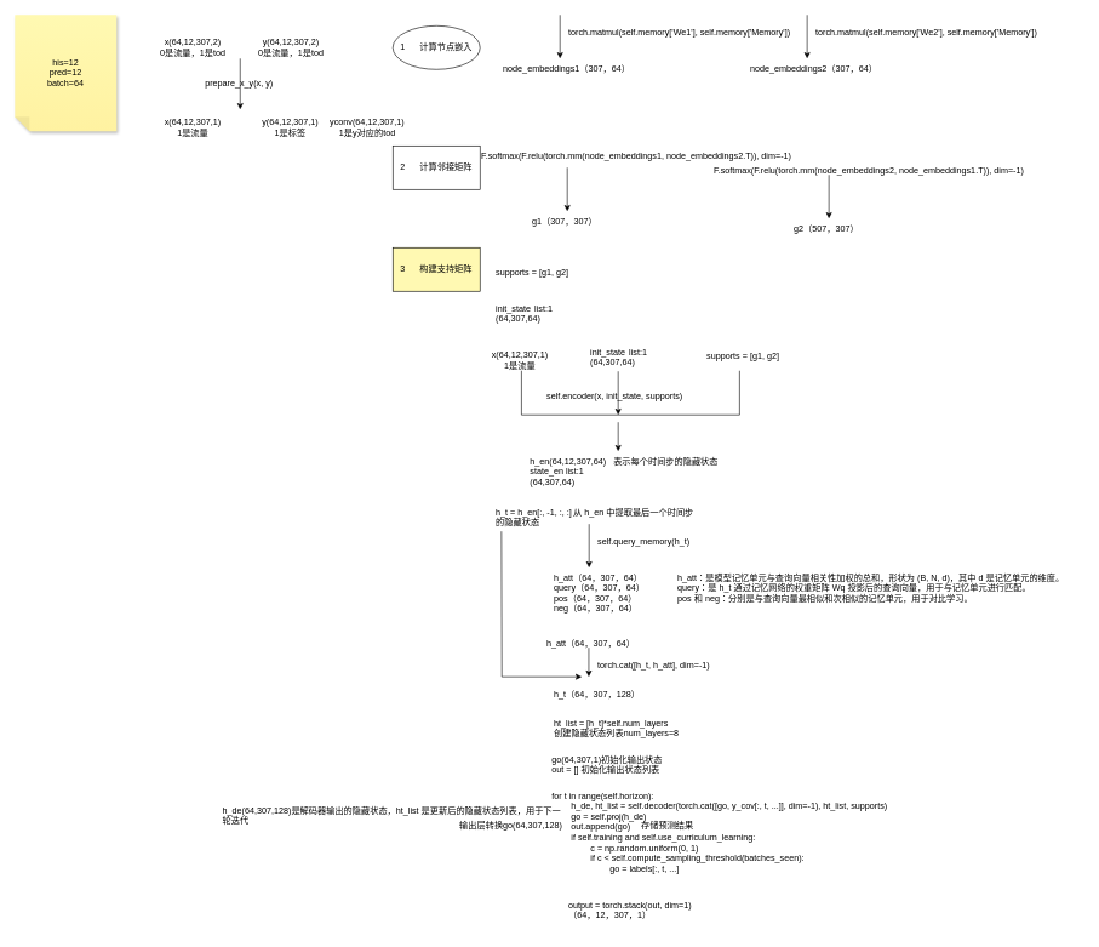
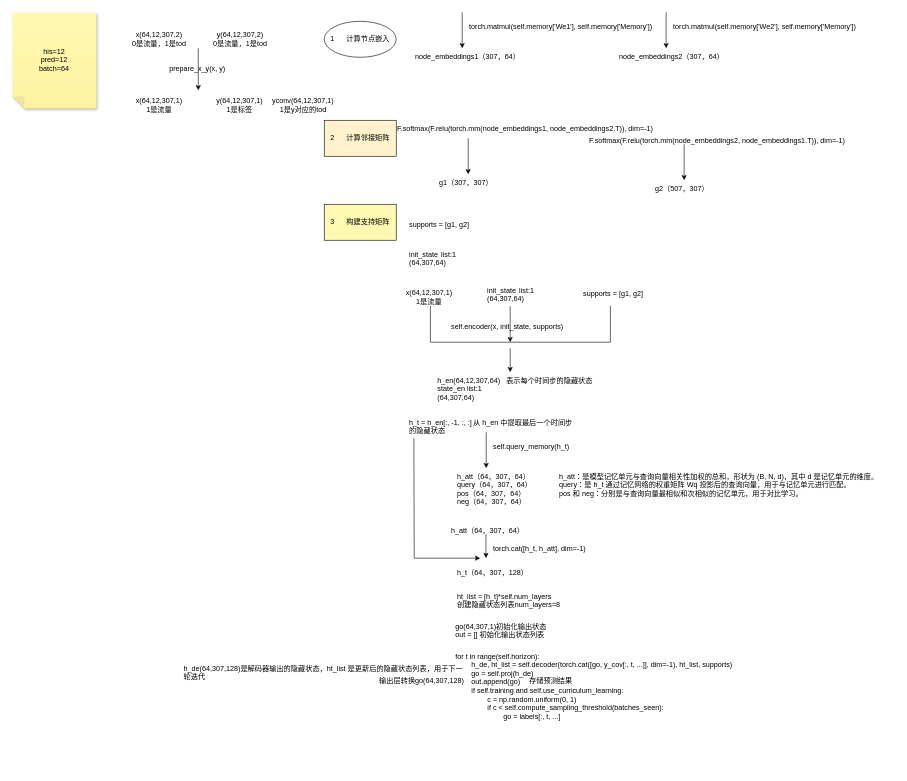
  <mxCell id="0" />
  <mxCell id="1" parent="0" />
  <mxCell id="2" value="his=12&lt;div&gt;pred=12&lt;/div&gt;&lt;div&gt;batch=64&lt;/div&gt;" style="shape=note;whiteSpace=wrap;html=1;backgroundOutline=1;fontColor=#000000;darkOpacity=0.05;fillColor=#FFF9B2;strokeColor=none;fillStyle=solid;direction=west;gradientDirection=north;gradientColor=#FFF2A1;shadow=1;size=20;pointerEvents=1;" vertex="1" parent="1"><mxGeometry x="20" y="20" width="140" height="160" as="geometry" /></mxCell>
  <mxCell id="3" value="x(64,12,307,2)&lt;div&gt;0是流量，1是tod&lt;/div&gt;" style="text;strokeColor=none;align=center;fillColor=none;html=1;verticalAlign=middle;whiteSpace=wrap;rounded=0;" vertex="1" parent="1"><mxGeometry x="170" y="50" width="190" height="30" as="geometry" /></mxCell>
  <mxCell id="4" value="y(64,12,307,2)&lt;div&gt;0是流量，1是tod&lt;br&gt;&lt;/div&gt;" style="text;strokeColor=none;align=center;fillColor=none;html=1;verticalAlign=middle;whiteSpace=wrap;rounded=0;" vertex="1" parent="1"><mxGeometry x="340" y="50" width="120" height="30" as="geometry" /></mxCell>
  <mxCell id="5" value="" style="endArrow=classic;html=1;rounded=0;" edge="1" parent="1"><mxGeometry width="50" height="50" relative="1" as="geometry"><mxPoint x="330" as="sourcePoint" y="80" /><mxPoint x="330" y="150" as="targetPoint" /></mxGeometry></mxCell>
  <mxCell id="6" value="prepare_x_y(x, y)" style="text;whiteSpace=wrap;html=1;" vertex="1" parent="1"><mxGeometry x="280" y="100" width="130" height="40" as="geometry" /></mxCell>
  <mxCell id="7" value="x(64,12,307,1)&lt;div&gt;1是流量&lt;/div&gt;" style="text;strokeColor=none;align=center;fillColor=none;html=1;verticalAlign=middle;whiteSpace=wrap;rounded=0;" vertex="1" parent="1"><mxGeometry x="170" y="160" width="190" height="30" as="geometry" /></mxCell>
  <mxCell id="8" value="y(64,12,307,1)&lt;div&gt;1是标签&lt;/div&gt;" style="text;strokeColor=none;align=center;fillColor=none;html=1;verticalAlign=middle;whiteSpace=wrap;rounded=0;" vertex="1" parent="1"><mxGeometry x="304" y="160" width="190" height="30" as="geometry" /></mxCell>
  <mxCell id="9" value="yconv(64,12,307,1)&lt;div&gt;1是y对应的tod&lt;/div&gt;" style="text;strokeColor=none;align=center;fillColor=none;html=1;verticalAlign=middle;whiteSpace=wrap;rounded=0;" vertex="1" parent="1"><mxGeometry x="410" y="160" width="190" height="30" as="geometry" /></mxCell>
  <mxCell id="10" value="node_embeddings1（307，64）" style="text;whiteSpace=wrap;html=1;" vertex="1" parent="1"><mxGeometry x="690" width="203" height="40" as="geometry" y="80" /></mxCell>
  <mxCell id="11" value="" style="endArrow=classic;html=1;rounded=0;" edge="1" parent="1"><mxGeometry width="50" height="50" relative="1" as="geometry"><mxPoint x="770" y="20" as="sourcePoint" /><mxPoint x="770" as="targetPoint" y="80" /></mxGeometry></mxCell>
  <mxCell id="12" value="torch.matmul(self.memory['We1'], self.memory['Memory'])" style="text;whiteSpace=wrap;html=1;" vertex="1" parent="1"><mxGeometry x="780" y="30" width="340" height="40" as="geometry" /></mxCell>
  <mxCell id="13" value="node_embeddings2（307，64）" style="text;whiteSpace=wrap;html=1;" vertex="1" parent="1"><mxGeometry x="1030" width="203" height="40" as="geometry" y="80" /></mxCell>
  <mxCell id="14" value="" style="endArrow=classic;html=1;rounded=0;" edge="1" parent="1"><mxGeometry width="50" height="50" relative="1" as="geometry"><mxPoint x="1110" y="20" as="sourcePoint" /><mxPoint x="1110" as="targetPoint" y="80" /></mxGeometry></mxCell>
  <mxCell id="15" value="torch.matmul(self.memory['We2'], self.memory['Memory'])" style="text;whiteSpace=wrap;html=1;" vertex="1" parent="1"><mxGeometry x="1120" y="30" width="340" height="40" as="geometry" /></mxCell>
  <mxCell id="16" value="1&lt;span style=&quot;white-space: pre;&quot;&gt;&#09;&lt;/span&gt;计算节点嵌入" style="ellipse;whiteSpace=wrap;html=1;" vertex="1" parent="1"><mxGeometry x="540" y="35" width="120" height="60" as="geometry" /></mxCell>
- <mxCell id="17" value="2&lt;span style=&quot;white-space: pre;&quot;&gt;&#09;&lt;/span&gt;计算邻接矩阵" style="rounded=0;whiteSpace=wrap;html=1;" vertex="1" parent="1"><mxGeometry x="540" y="200" width="120" height="60" as="geometry" /></mxCell>
+ <mxCell id="17" value="2&lt;span style=&quot;white-space: pre;&quot;&gt;&#09;&lt;/span&gt;计算邻接矩阵" style="rounded=0;whiteSpace=wrap;html=1;fillColor=#fff2cc;" vertex="1" parent="1"><mxGeometry x="540" y="200" width="120" height="60" as="geometry" /></mxCell>
  <mxCell id="18" value="F.softmax(F.relu(torch.mm(node_embeddings1, node_embeddings2.T)), dim=-1)" style="text;whiteSpace=wrap;html=1;" vertex="1" parent="1"><mxGeometry x="660" y="200" width="460" height="40" as="geometry" /></mxCell>
  <mxCell id="19" value="" style="endArrow=classic;html=1;rounded=0;" edge="1" parent="1"><mxGeometry width="50" height="50" relative="1" as="geometry"><mxPoint x="780" y="230" as="sourcePoint" /><mxPoint x="780" y="290" as="targetPoint" /></mxGeometry></mxCell>
  <mxCell id="20" value="g1（307，307）" style="text;whiteSpace=wrap;html=1;" vertex="1" parent="1"><mxGeometry x="730" y="290" width="103.5" height="40" as="geometry" /></mxCell>
  <mxCell id="21" value="F.softmax(F.relu(torch.mm(node_embeddings2, node_embeddings1.T)), dim=-1)" style="text;whiteSpace=wrap;html=1;" vertex="1" parent="1"><mxGeometry x="980" y="220" width="460" height="20" as="geometry" /></mxCell>
  <mxCell id="22" value="" style="endArrow=classic;html=1;rounded=0;" edge="1" parent="1"><mxGeometry width="50" height="50" relative="1" as="geometry"><mxPoint x="1140" y="240" as="sourcePoint" /><mxPoint x="1140" y="300" as="targetPoint" /></mxGeometry></mxCell>
  <mxCell id="23" value="g2（507，307）" style="text;whiteSpace=wrap;html=1;" vertex="1" parent="1"><mxGeometry x="1090" y="300" width="103.5" height="40" as="geometry" /></mxCell>
  <mxCell id="24" value="supports = [g1, g2]" style="text;whiteSpace=wrap;html=1;" vertex="1" parent="1"><mxGeometry x="680" y="360" width="130" height="40" as="geometry" /></mxCell>
  <mxCell id="25" value="3&lt;span style=&quot;white-space: pre;&quot;&gt;&#09;&lt;/span&gt;构建支持矩阵" style="rounded=0;whiteSpace=wrap;html=1;fillColor=#fff9b2;" vertex="1" parent="1"><mxGeometry x="540" y="340" width="120" height="60" as="geometry" /></mxCell>
  <mxCell id="26" value="init_state&lt;span style=&quot;white-space: pre;&quot;&gt;&#09;&lt;/span&gt;list:1&lt;div&gt;(64,307,64)&lt;/div&gt;" style="text;whiteSpace=wrap;html=1;" vertex="1" parent="1"><mxGeometry x="680" y="410" width="160" height="40" as="geometry" /></mxCell>
  <mxCell id="27" value="x(64,12,307,1)&lt;div&gt;1是流量&lt;/div&gt;" style="text;strokeColor=none;align=center;fillColor=none;html=1;verticalAlign=middle;whiteSpace=wrap;rounded=0;" vertex="1" parent="1"><mxGeometry x="620" y="480" width="190" height="30" as="geometry" /></mxCell>
  <mxCell id="28" value="init_state&lt;span style=&quot;white-space: pre;&quot;&gt;&#09;&lt;/span&gt;list:1&lt;div&gt;(64,307,64)&lt;/div&gt;" style="text;whiteSpace=wrap;html=1;" vertex="1" parent="1"><mxGeometry x="810" y="470" width="120" height="40" as="geometry" /></mxCell>
  <mxCell id="29" value="supports = [g1, g2]" style="text;whiteSpace=wrap;html=1;" vertex="1" parent="1"><mxGeometry x="970" y="475" width="130" height="40" as="geometry" /></mxCell>
  <mxCell id="30" value="" style="shape=partialRectangle;whiteSpace=wrap;html=1;bottom=1;right=1;left=1;top=0;fillColor=none;routingCenterX=-0.5;" vertex="1" parent="1"><mxGeometry x="717" y="510" width="300" height="60" as="geometry" /></mxCell>
  <mxCell id="31" value="" style="endArrow=classic;html=1;rounded=0;" edge="1" parent="1"><mxGeometry width="50" height="50" relative="1" as="geometry"><mxPoint x="850" y="510" as="sourcePoint" /><mxPoint x="850" y="570" as="targetPoint" /></mxGeometry></mxCell>
  <mxCell id="32" value="self.encoder(x, init_state, supports)" style="text;whiteSpace=wrap;html=1;" vertex="1" parent="1"><mxGeometry x="750" y="530" width="220" height="40" as="geometry" /></mxCell>
  <mxCell id="33" value="h_en(64,12,307,64)&amp;nbsp; &amp;nbsp;表示每个时间步的隐藏状态&lt;div&gt;state_en list:1&lt;/div&gt;&lt;div&gt;(64,307,64)&lt;/div&gt;" style="text;whiteSpace=wrap;html=1;" vertex="1" parent="1"><mxGeometry x="727" y="620" width="280" height="60" as="geometry" /></mxCell>
  <mxCell id="34" value="" style="endArrow=classic;html=1;rounded=0;" edge="1" parent="1"><mxGeometry width="50" height="50" relative="1" as="geometry"><mxPoint x="850" y="580" as="sourcePoint" /><mxPoint x="850" y="620" as="targetPoint" /></mxGeometry></mxCell>
  <mxCell id="35" value="h_t = h_en[:, -1, :, :]&lt;span style=&quot;white-space: pre;&quot;&gt;&#09;&lt;/span&gt;从 h_en 中提取最后一个时间步的隐藏状态" style="text;whiteSpace=wrap;html=1;" vertex="1" parent="1"><mxGeometry x="680" y="690" width="280" height="40" as="geometry" /></mxCell>
  <mxCell id="36" value="" style="endArrow=classic;html=1;rounded=0;" edge="1" parent="1"><mxGeometry width="50" height="50" relative="1" as="geometry"><mxPoint x="810" y="720" as="sourcePoint" /><mxPoint x="810" y="780" as="targetPoint" /></mxGeometry></mxCell>
  <mxCell id="37" value="self.query_memory(h_t)" style="text;whiteSpace=wrap;html=1;" vertex="1" parent="1"><mxGeometry x="820" y="730" width="160" height="40" as="geometry" /></mxCell>
  <mxCell id="38" value="h_att（64，307，64）&lt;div&gt;query（64，307，64）&lt;/div&gt;&lt;div&gt;pos（64，307，64）&lt;/div&gt;&lt;div&gt;neg（64，307，64）&lt;/div&gt;" style="text;whiteSpace=wrap;html=1;" vertex="1" parent="1"><mxGeometry x="760" y="780" width="150" height="80" as="geometry" /></mxCell>
  <mxCell id="39" value="" style="endArrow=classic;html=1;rounded=0;" edge="1" parent="1"><mxGeometry width="50" height="50" relative="1" as="geometry"><mxPoint x="809.6" y="890" as="sourcePoint" /><mxPoint x="809.6" y="930" as="targetPoint" /></mxGeometry></mxCell>
  <mxCell id="40" value="torch.cat([h_t, h_att], dim=-1)" style="text;whiteSpace=wrap;html=1;" vertex="1" parent="1"><mxGeometry x="820" y="900" width="190" height="40" as="geometry" /></mxCell>
  <mxCell id="41" value="" style="endArrow=classic;html=1;rounded=0;" edge="1" parent="1"><mxGeometry width="50" height="50" relative="1" as="geometry"><mxPoint x="689.43" y="730" as="sourcePoint" /><mxPoint x="800" y="930" as="targetPoint" /><Array as="points"><mxPoint x="690" y="930" /></Array></mxGeometry></mxCell>
  <mxCell id="42" value="h_att（64，307，64）" style="text;whiteSpace=wrap;html=1;" vertex="1" parent="1"><mxGeometry x="750" y="870" width="150" height="40" as="geometry" /></mxCell>
  <mxCell id="43" value="h_t（64，307，128）" style="text;whiteSpace=wrap;html=1;" vertex="1" parent="1"><mxGeometry x="760" y="940" width="135" height="40" as="geometry" /></mxCell>
  <mxCell id="44" value="ht_list = [h_t]*self.num_layers&lt;div&gt;创建隐藏状态列表num_layers=8&lt;br&gt;&lt;/div&gt;" style="text;whiteSpace=wrap;html=1;" vertex="1" parent="1"><mxGeometry x="760" y="980" width="190" height="50" as="geometry" /></mxCell>
  <mxCell id="45" value="go(64,307,1)初始化输出状态&lt;div&gt;out = [] 初始化输出状态列表&lt;br&gt;&lt;/div&gt;" style="text;whiteSpace=wrap;html=1;" vertex="1" parent="1"><mxGeometry x="756.75" y="1030" width="183.25" height="40" as="geometry" /></mxCell>
  <mxCell id="46" value="for t in range(self.horizon):&lt;br&gt;            &lt;span style=&quot;white-space: pre;&quot;&gt;&#09;&lt;/span&gt;h_de, ht_list = self.decoder(torch.cat([go, y_cov[:, t, ...]], dim=-1), ht_list, supports)&lt;br&gt;            &lt;span style=&quot;white-space: pre;&quot;&gt;&#09;&lt;/span&gt;go = self.proj(h_de)&lt;br&gt;            &lt;span style=&quot;white-space: pre;&quot;&gt;&#09;&lt;/span&gt;out.append(go)&lt;br&gt;            &lt;span style=&quot;white-space: pre;&quot;&gt;&#09;&lt;/span&gt;if self.training and self.use_curriculum_learning:&lt;br&gt;                &lt;span style=&quot;white-space: pre;&quot;&gt;&#09;&lt;/span&gt;&lt;span style=&quot;white-space: pre;&quot;&gt;&#09;&lt;/span&gt;c = np.random.uniform(0, 1)&lt;br&gt;                &lt;span style=&quot;white-space: pre;&quot;&gt;&#09;&lt;span style=&quot;white-space: pre;&quot;&gt;&#09;&lt;/span&gt;&lt;/span&gt;if c &amp;lt; self.compute_sampling_threshold(batches_seen):&lt;br&gt;                    &lt;span style=&quot;white-space: pre;&quot;&gt;&#09;&lt;/span&gt;&lt;span style=&quot;white-space: pre;&quot;&gt;&#09;&lt;span style=&quot;white-space: pre;&quot;&gt;&#09;&lt;/span&gt;&lt;/span&gt;go = labels[:, t, ...]" style="text;whiteSpace=wrap;html=1;" vertex="1" parent="1"><mxGeometry x="756.75" y="1080" width="470" height="140" as="geometry" /></mxCell>
  <mxCell id="47" value="h_de(64,307,128)是解码器输出的隐藏状态，ht_list 是更新后的隐藏状态列表，用于下一轮迭代" style="text;whiteSpace=wrap;html=1;" vertex="1" parent="1"><mxGeometry x="304" y="1100" width="470" height="20" as="geometry" /></mxCell>
  <mxCell id="48" value="输出层转换go(64,307,128)" style="text;whiteSpace=wrap;html=1;" vertex="1" parent="1"><mxGeometry x="630" y="1120" width="150" height="20" as="geometry" /></mxCell>
  <mxCell id="49" value="存储预测结果" style="text;whiteSpace=wrap;html=1;" vertex="1" parent="1"><mxGeometry x="880" y="1120" width="80" height="30" as="geometry" /></mxCell>
- <mxCell id="50" value="output = torch.stack(out, dim=1)&lt;div&gt;（64，12，307，1）&lt;/div&gt;" style="text;whiteSpace=wrap;html=1;" vertex="1" parent="1"><mxGeometry x="780" y="1230" width="200" height="50" as="geometry" /></mxCell>
  <mxCell id="51" value="h_att：是模型记忆单元与查询向量相关性加权的总和，形状为 (B, N, d)，其中 d 是记忆单元的维度。 &#10;query：是 h_t 通过记忆网络的权重矩阵 Wq 投影后的查询向量，用于与记忆单元进行匹配。 &#10;pos 和 neg：分别是与查询向量最相似和次相似的记忆单元，用于对比学习。" style="text;whiteSpace=wrap;html=1;" vertex="1" parent="1"><mxGeometry x="930" y="780" width="560" height="80" as="geometry" /></mxCell>
